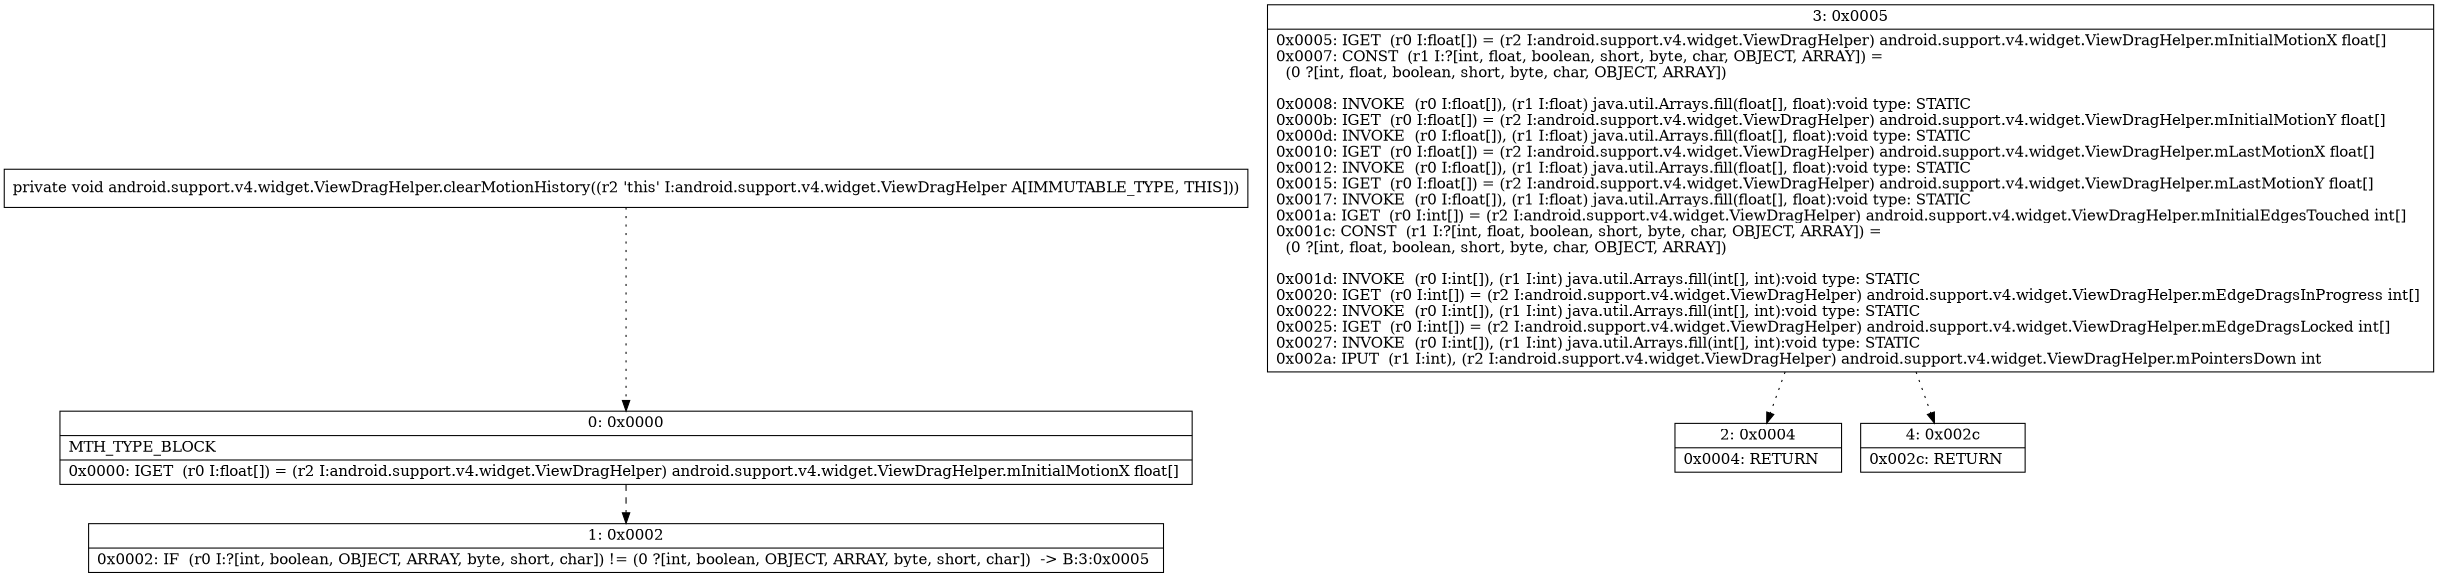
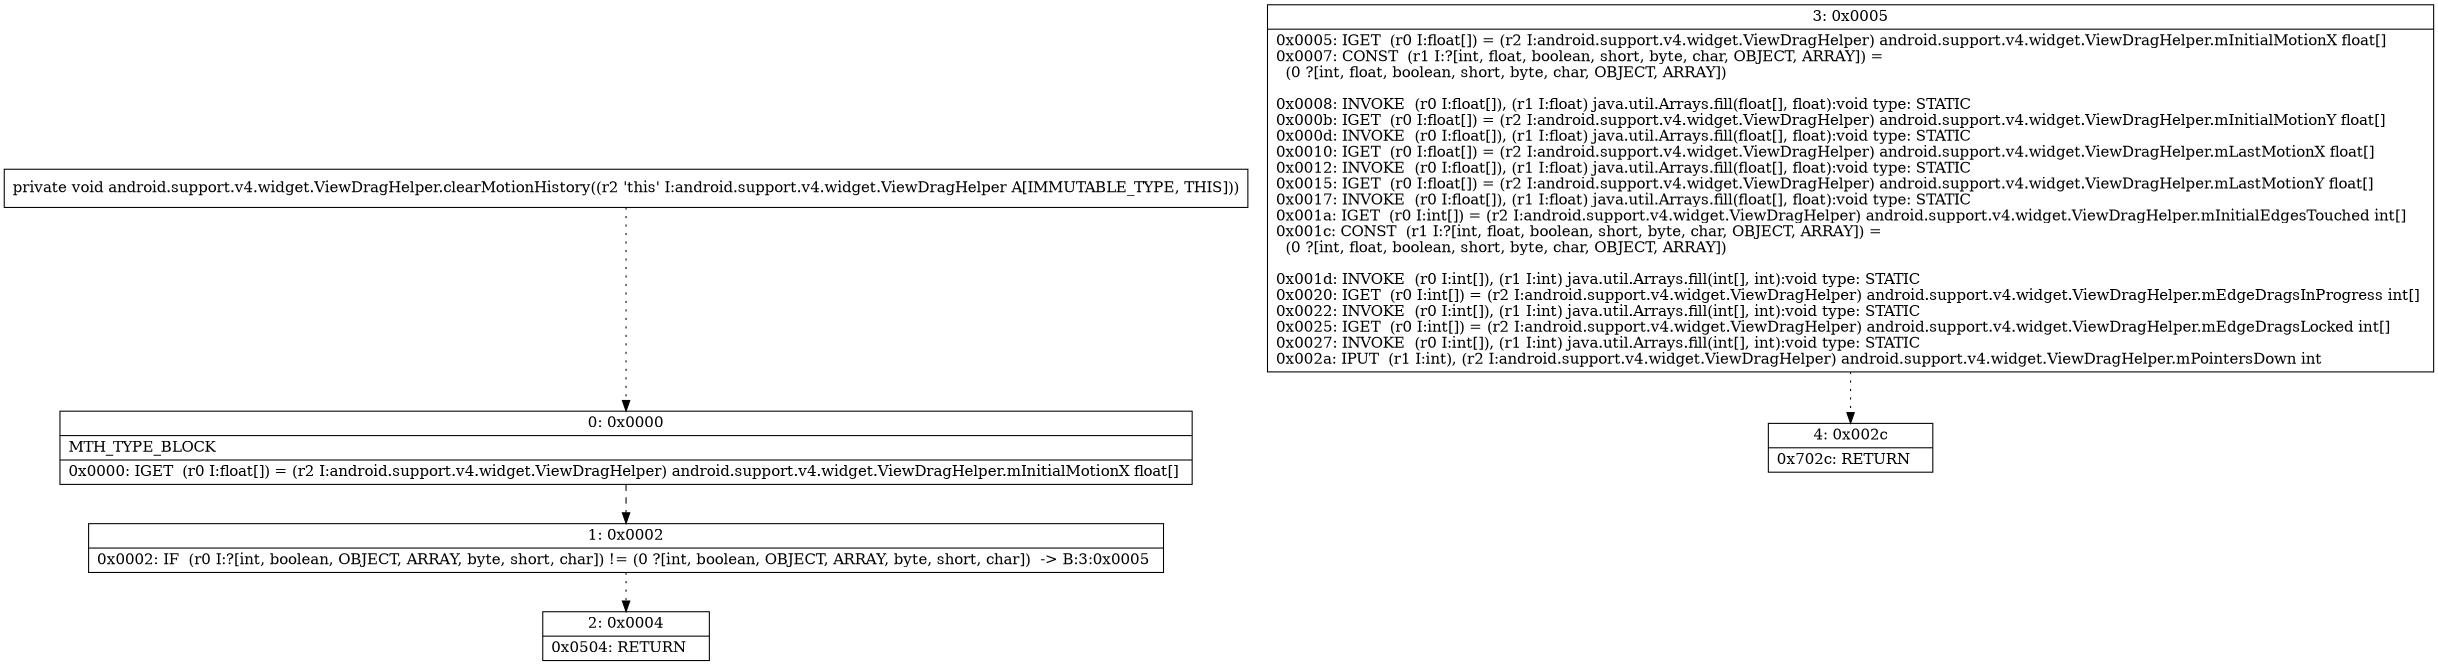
  digraph {
    node [shape=record]
    edge [style=dotted]
    n1 [label="{0\:\ 0x0000|MTH_TYPE_BLOCK\l|0x0000: IGET  (r0 I:float[]) = (r2 I:android.support.v4.widget.ViewDragHelper) android.support.v4.widget.ViewDragHelper.mInitialMotionX float[] \l}"]
    n2 [label="{1\:\ 0x0002|0x0002: IF  (r0 I:?[int, boolean, OBJECT, ARRAY, byte, short, char]) != (0 ?[int, boolean, OBJECT, ARRAY, byte, short, char])  \-\> B:3:0x0005 \l}"]
-   n3 [label="{2\:\ 0x0004|0x0004: RETURN   \l}"]
+   n3 [label="{2\:\ 0x0004|0x0504: RETURN   \l}"]
    n4 [label="{3\:\ 0x0005|0x0005: IGET  (r0 I:float[]) = (r2 I:android.support.v4.widget.ViewDragHelper) android.support.v4.widget.ViewDragHelper.mInitialMotionX float[] \l0x0007: CONST  (r1 I:?[int, float, boolean, short, byte, char, OBJECT, ARRAY]) = \l  (0 ?[int, float, boolean, short, byte, char, OBJECT, ARRAY])\l \l0x0008: INVOKE  (r0 I:float[]), (r1 I:float) java.util.Arrays.fill(float[], float):void type: STATIC \l0x000b: IGET  (r0 I:float[]) = (r2 I:android.support.v4.widget.ViewDragHelper) android.support.v4.widget.ViewDragHelper.mInitialMotionY float[] \l0x000d: INVOKE  (r0 I:float[]), (r1 I:float) java.util.Arrays.fill(float[], float):void type: STATIC \l0x0010: IGET  (r0 I:float[]) = (r2 I:android.support.v4.widget.ViewDragHelper) android.support.v4.widget.ViewDragHelper.mLastMotionX float[] \l0x0012: INVOKE  (r0 I:float[]), (r1 I:float) java.util.Arrays.fill(float[], float):void type: STATIC \l0x0015: IGET  (r0 I:float[]) = (r2 I:android.support.v4.widget.ViewDragHelper) android.support.v4.widget.ViewDragHelper.mLastMotionY float[] \l0x0017: INVOKE  (r0 I:float[]), (r1 I:float) java.util.Arrays.fill(float[], float):void type: STATIC \l0x001a: IGET  (r0 I:int[]) = (r2 I:android.support.v4.widget.ViewDragHelper) android.support.v4.widget.ViewDragHelper.mInitialEdgesTouched int[] \l0x001c: CONST  (r1 I:?[int, float, boolean, short, byte, char, OBJECT, ARRAY]) = \l  (0 ?[int, float, boolean, short, byte, char, OBJECT, ARRAY])\l \l0x001d: INVOKE  (r0 I:int[]), (r1 I:int) java.util.Arrays.fill(int[], int):void type: STATIC \l0x0020: IGET  (r0 I:int[]) = (r2 I:android.support.v4.widget.ViewDragHelper) android.support.v4.widget.ViewDragHelper.mEdgeDragsInProgress int[] \l0x0022: INVOKE  (r0 I:int[]), (r1 I:int) java.util.Arrays.fill(int[], int):void type: STATIC \l0x0025: IGET  (r0 I:int[]) = (r2 I:android.support.v4.widget.ViewDragHelper) android.support.v4.widget.ViewDragHelper.mEdgeDragsLocked int[] \l0x0027: INVOKE  (r0 I:int[]), (r1 I:int) java.util.Arrays.fill(int[], int):void type: STATIC \l0x002a: IPUT  (r1 I:int), (r2 I:android.support.v4.widget.ViewDragHelper) android.support.v4.widget.ViewDragHelper.mPointersDown int \l}"]
-   n5 [label="{4\:\ 0x002c|0x002c: RETURN   \l}"]
+   n5 [label="{4\:\ 0x002c|0x702c: RETURN   \l}"]
    n6 [label="{private void android.support.v4.widget.ViewDragHelper.clearMotionHistory((r2 'this' I:android.support.v4.widget.ViewDragHelper A[IMMUTABLE_TYPE, THIS])) }"]
    n1 -> n2 [style=dashed]
-   n4 -> n3
+   n2 -> n3
    n4 -> n5
    n6 -> n1
  }
